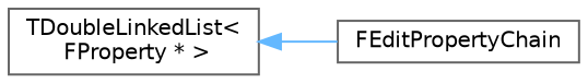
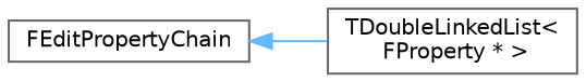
  digraph {
    rankdir=LR
    node [color=grey40 fillcolor=white fontname=Helvetica fontsize=10 shape=box style=filled]
    n1 [height=0.2 label="TDoubleLinkedList\<\l FProperty * \>" width=0.4]
    n2 [height=0.2 label=FEditPropertyChain width=0.4]
-   n1 -> n2 [color=steelblue1 dir=back fontname=Helvetica fontsize=10 labelfontname=Helvetica labelfontsize=10 style=solid]
+   n2 -> n1 [color=steelblue1 dir=back fontname=Helvetica fontsize=10 labelfontname=Helvetica labelfontsize=10 style=solid]
  }
